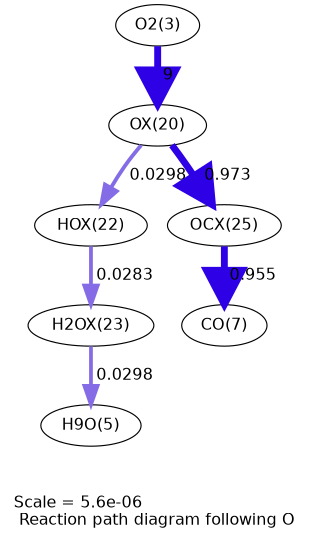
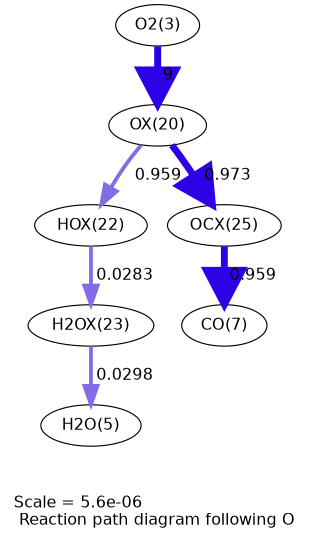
  digraph {
    fontname=Helvetica
    label="Scale = 5.6e-06\l Reaction path diagram following O"
    node [fontname=Helvetica]
    edge [fontname=Helvetica]
    n1 [label="O2(3)"]
    n2 [label="OX(20)"]
    n3 [label="HOX(22)"]
    n4 [label="OCX(25)"]
    n5 [label="H2OX(23)"]
    n6 [label="CO(7)"]
-   n7 [label="H9O(5)"]
+   n7 [label="H2O(5)"]
    n1 -> n2 [arrowsize=3 color="0.7, 1.5, 0.9" label=" 9" penwidth=6]
-   n2 -> n3 [arrowsize=1.67 color="0.7, 0.53, 0.9" label=" 0.0298" penwidth=3.35]
+   n2 -> n3 [arrowsize=1.67 color="0.7, 0.53, 0.9" label=" 0.959" penwidth=3.35]
    n2 -> n4 [arrowsize=2.99 color="0.7, 1.47, 0.9" label=" 0.973" penwidth=5.98]
    n3 -> n5 [arrowsize=1.65 color="0.7, 0.528, 0.9" label=" 0.0283" penwidth=3.31]
-   n4 -> n6 [arrowsize=2.98 color="0.7, 1.46, 0.9" label=" 0.955" penwidth=5.97]
+   n4 -> n6 [arrowsize=2.98 color="0.7, 1.46, 0.9" label=" 0.959" penwidth=5.97]
    n5 -> n7 [arrowsize=1.63 color="0.7, 0.527, 0.9" label=" 0.0298" penwidth=3.27]
  }
